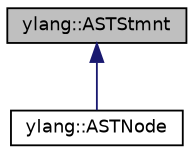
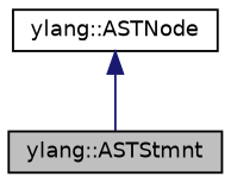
  digraph {
    node [color=black fontname=Helvetica fontsize=10 shape=record style=filled]
    n1 [fillcolor=grey75 fontcolor=black height=0.2 label="ylang::ASTStmnt" width=0.4]
    n2 [fillcolor=white height=0.2 label="ylang::ASTNode" width=0.4]
-   n1 -> n2 [color=midnightblue dir=back fontname=Helvetica fontsize=10 labelfontname=Helvetica labelfontsize=10 style=solid]
+   n2 -> n1 [color=midnightblue dir=back fontname=Helvetica fontsize=10 labelfontname=Helvetica labelfontsize=10 style=solid]
  }
